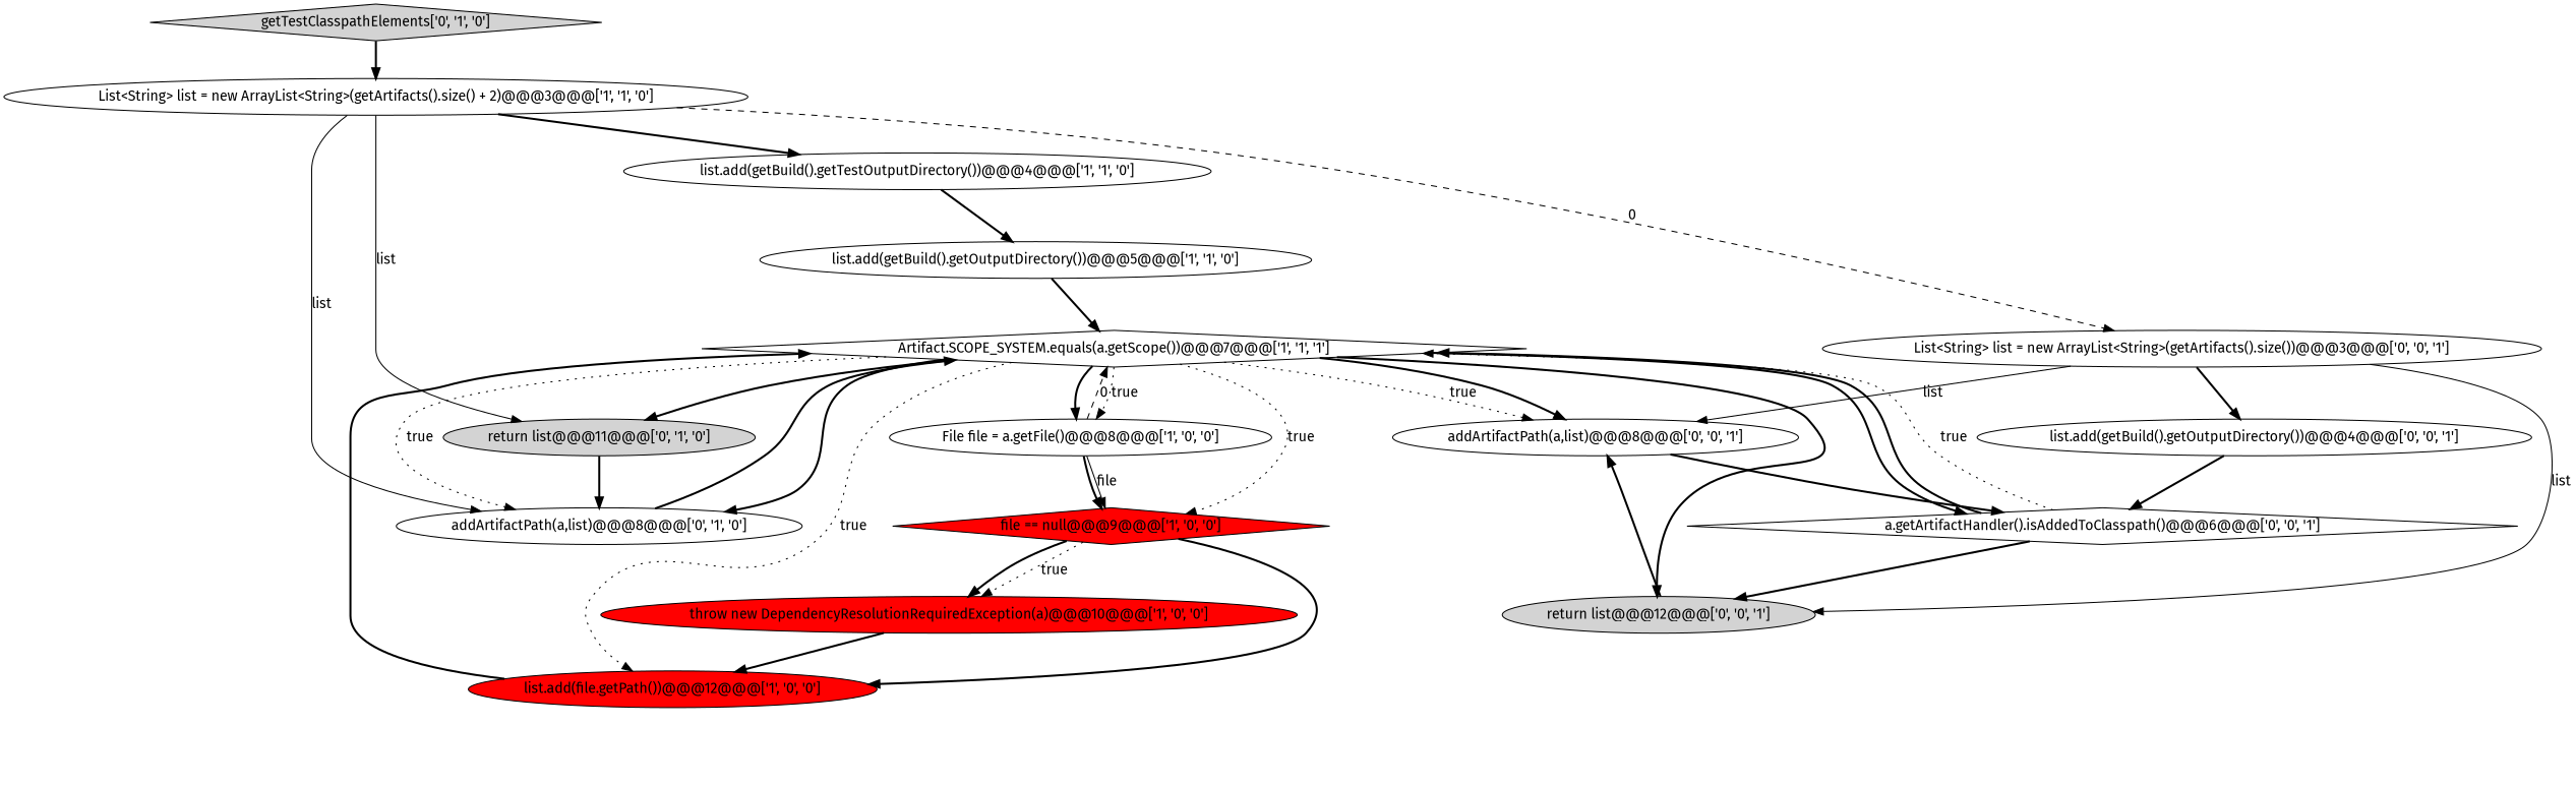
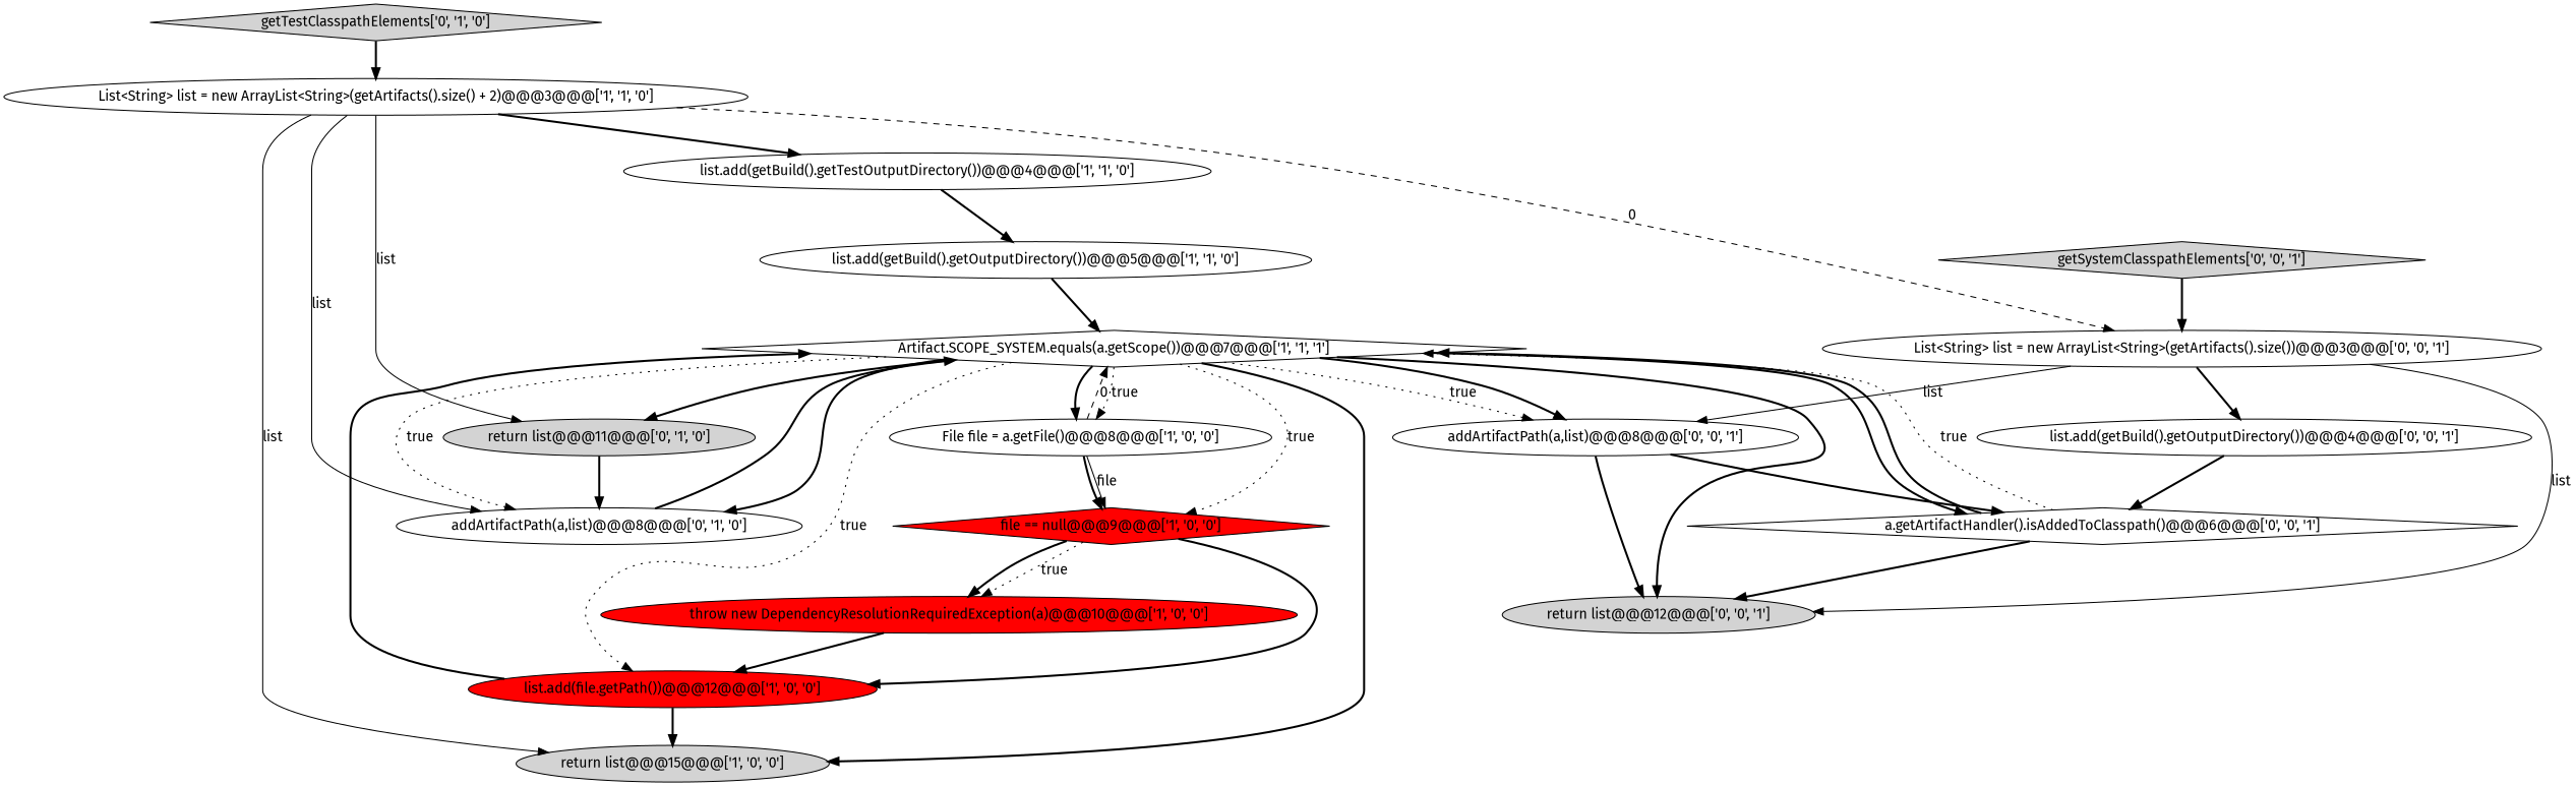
  digraph {
    fontname="Fira Sans"
    node [fillcolor=white fontname="Fira Sans" shape=ellipse style=filled]
    edge [fontname="Fira Sans" style=bold]
    n1 [label="list.add(getBuild().getOutputDirectory())@@@5@@@['1', '1', '0']"]
    n2 [label="Artifact.SCOPE_SYSTEM.equals(a.getScope())@@@7@@@['1', '1', '1']" shape=diamond]
    n3 [fillcolor=red label="file == null@@@9@@@['1', '0', '0']" shape=diamond]
    n4 [fillcolor=red label="list.add(file.getPath())@@@12@@@['1', '0', '0']"]
    n5 [label="addArtifactPath(a,list)@@@8@@@['0', '1', '0']"]
    n6 [fillcolor=lightgray label="return list@@@11@@@['0', '1', '0']"]
+   n7 [fillcolor=lightgray label="return list@@@15@@@['1', '0', '0']"]
    n8 [label="addArtifactPath(a,list)@@@8@@@['0', '0', '1']"]
    n9 [fillcolor=lightgray label="return list@@@12@@@['0', '0', '1']"]
    n10 [label="a.getArtifactHandler().isAddedToClasspath()@@@6@@@['0', '0', '1']" shape=diamond]
    n11 [label="File file = a.getFile()@@@8@@@['1', '0', '0']"]
    n12 [fillcolor=red label="throw new DependencyResolutionRequiredException(a)@@@10@@@['1', '0', '0']"]
    n13 [label="list.add(getBuild().getTestOutputDirectory())@@@4@@@['1', '1', '0']"]
    n14 [label="List<String> list = new ArrayList<String>(getArtifacts().size())@@@3@@@['0', '0', '1']"]
    n15 [label="list.add(getBuild().getOutputDirectory())@@@4@@@['0', '0', '1']"]
    n16 [label="List<String> list = new ArrayList<String>(getArtifacts().size() + 2)@@@3@@@['1', '1', '0']"]
    n17 [fillcolor=lightgray label="getTestClasspathElements['0', '1', '0']" shape=diamond]
+   n18 [fillcolor=lightgray label="getSystemClasspathElements['0', '0', '1']" shape=diamond]
    n1 -> n2
    n2 -> n3 [label=true style=dotted]
    n2 -> n4 [label=true style=dotted]
    n2 -> n5
    n2 -> n5 [label=true style=dotted]
    n2 -> n6
+   n2 -> n7
    n2 -> n8 [label=true style=dotted]
    n2 -> n8
    n2 -> n9
    n2 -> n10
    n2 -> n11 [label=true style=dotted]
    n2 -> n11
    n3 -> n4
    n3 -> n12 [label=true style=dotted]
    n3 -> n12
    n4 -> n2
+   n4 -> n7
    n5 -> n2
    n6 -> n5
-   n9 -> n8
+   n8 -> n9
    n8 -> n10
    n10 -> n2
    n10 -> n2 [label=true style=dotted]
    n10 -> n9
    n11 -> n2 [label=0 style=dashed]
    n11 -> n3 [label=file style=solid]
    n11 -> n3
    n12 -> n4
    n13 -> n1
    n14 -> n8 [label=list style=solid]
    n14 -> n9 [label=list style=solid]
    n14 -> n15
    n15 -> n10
    n16 -> n5 [label=list style=solid]
    n16 -> n6 [label=list style=solid]
+   n16 -> n7 [label=list style=solid]
    n16 -> n13
    n16 -> n14 [label=0 style=dashed]
    n17 -> n16
+   n18 -> n14
  }
